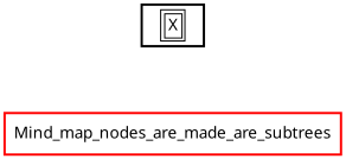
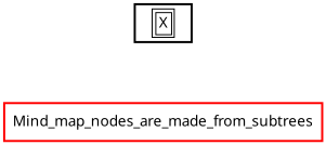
  digraph {
    fontname=iosevka
    nodesep=0.8
    rankdir=LR
    splines=polyline
    node [fontname=iosevka penwidth=2 shape=rect]
-   Mind_map_nodes_are_made_from_subtrees [color=red label=Mind_map_nodes_are_made_are_subtrees]
+   Mind_map_nodes_are_made_from_subtrees [color=red]
    n2 [label=<<table><tr><td>X</td></tr></table>>]
  }
